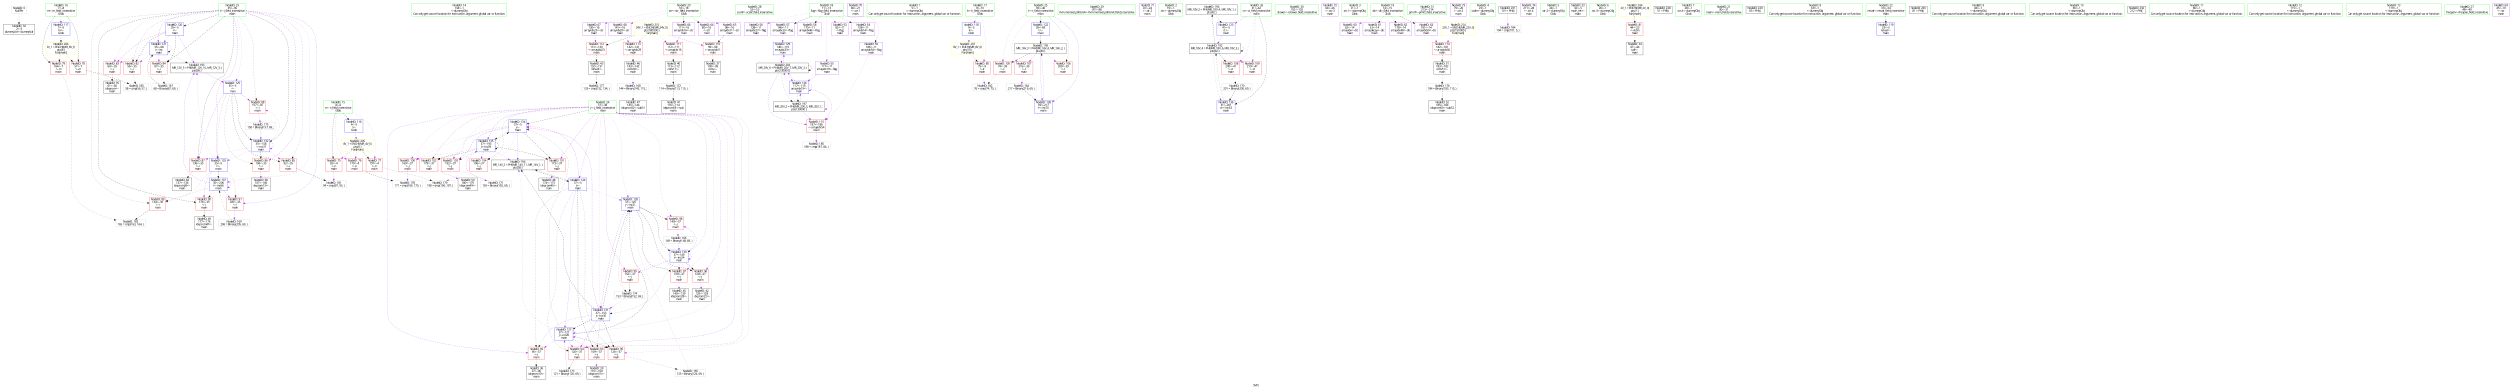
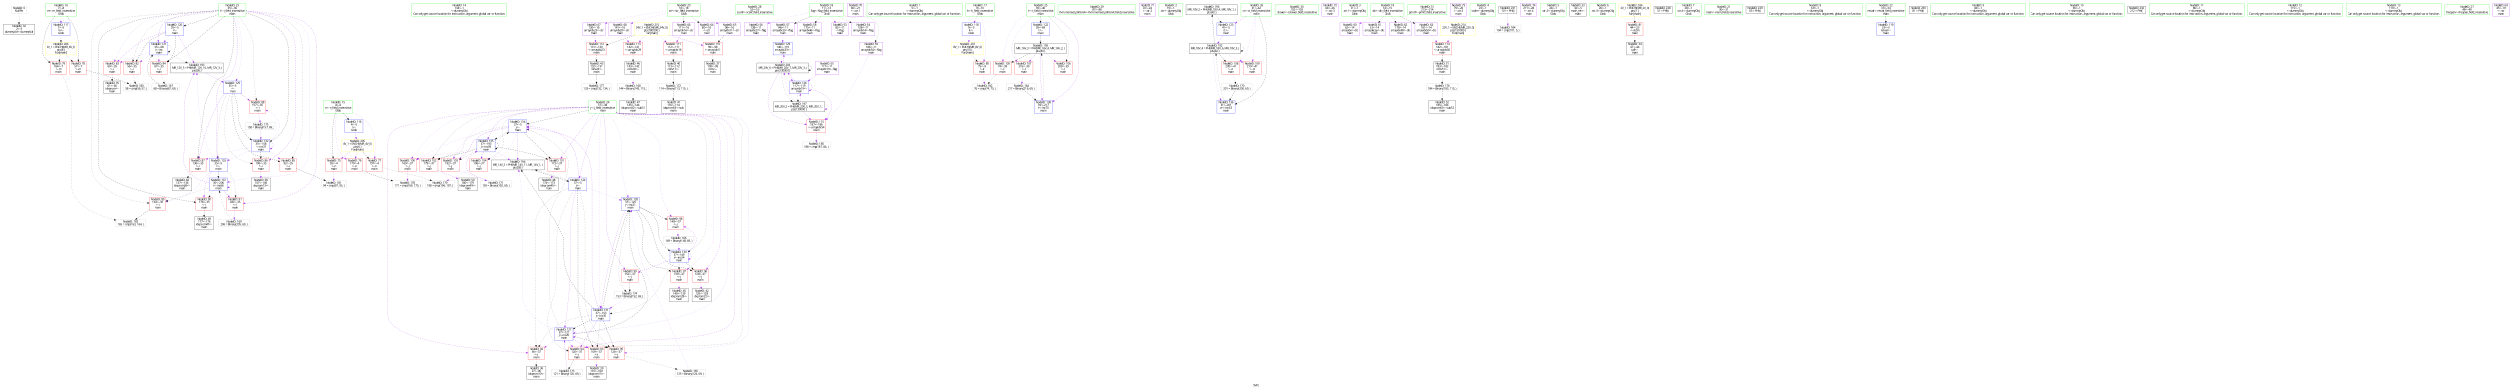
  digraph {
    fontname="Open Sans"
    label=SVFG
    node [color=red fontname="Open Sans" shape=record]
    edge [color=purple fontname="Open Sans" style=dotted]
    n1 [color=grey label="{NodeID: 0\nNullPtr}"]
    n2 [color=black label="{NodeID: 32\n2\<--3\ndummyVal\<--dummyVal\n}"]
    n3 [color=grey label="{NodeID: 180\n58 = cmp(56, 57, )\n}"]
    n4 [label="{NodeID: 97\n139\<--37\n\<--j\nmain\n}"]
    n5 [color=black label="{NodeID: 45\n140\<--139\nidxprom28\<--\nmain\n}"]
    n6 [color=green label="{NodeID: 14\n134\<--1\n\<--dummyObj\nCan only get source location for instruction, argument, global var or function.}"]
    n7 [color=black label="{NodeID: 194\nMR_14V_2 = PHI(MR_14V_11, MR_14V_1, )\npts\{38 \}\n}"]
    n8 [color=blue label="{NodeID: 124\n37\<--5\nj\<--\nmain\n}"]
    n9 [color=blue label="{NodeID: 127\n37\<--121\nj\<--inc20\nmain\n}"]
    n10 [label="{NodeID: 92\n96\<--37\n\<--j\nmain\n}"]
    n11 [label="{NodeID: 93\n109\<--37\n\<--j\nmain\n}"]
    n12 [label="{NodeID: 94\n120\<--37\n\<--j\nmain\n}"]
    n13 [label="{NodeID: 95\n124\<--37\n\<--j\nmain\n}"]
    n14 [color=blue label="{NodeID: 128\n37\<--125\nj\<--inc21\nmain\n}"]
    n15 [color=blue label="{NodeID: 134\n37\<--5\nj\<--\nmain\n}"]
    n16 [color=black label="{NodeID: 36\n97\<--96\nidxprom10\<--\nmain\n}"]
    n17 [color=black label="{NodeID: 39\n110\<--109\nidxprom15\<--\nmain\n}"]
    n18 [color=grey label="{NodeID: 173\n121 = Binary(120, 69, )\n}"]
    n19 [color=grey label="{NodeID: 165\n125 = Binary(124, 69, )\n}"]
    n20 [label="{NodeID: 98\n148\<--37\n\<--j\nmain\n}"]
    n21 [color=blue label="{NodeID: 130\n37\<--149\nj\<--inc34\nmain\n}"]
    n22 [color=grey label="{NodeID: 174\n153 = Binary(152, 69, )\n}"]
    n23 [color=blue label="{NodeID: 131\n37\<--153\nj\<--inc35\nmain\n}"]
    n24 [label="{NodeID: 96\n128\<--37\n\<--j\nmain\n}"]
    n25 [label="{NodeID: 100\n169\<--37\n\<--j\nmain\n}"]
    n26 [label="{NodeID: 101\n173\<--37\n\<--j\nmain\n}"]
    n27 [color=blue label="{NodeID: 135\n37\<--193\nj\<--inc59\nmain\n}"]
    n28 [label="{NodeID: 102\n179\<--37\n\<--j\nmain\n}"]
    n29 [label="{NodeID: 103\n192\<--37\n\<--j\nmain\n}"]
    n30 [label="{NodeID: 104\n196\<--37\n\<--j\nmain\n}"]
    n31 [label="{NodeID: 111\n112\<--111\n\<--arrayidx16\nmain\n}"]
    n32 [color=black label="{NodeID: 40\n113\<--112\nconv17\<--\nmain\n}"]
    n33 [color=grey label="{NodeID: 172\n114 = Binary(113, 115, )\n}"]
    n34 [color=black label="{NodeID: 41\n116\<--114\nidxprom18\<--sub\nmain\n}"]
    n35 [color=green label="{NodeID: 28\n52\<--53\nscanf\<--scanf_field_insensitive\n}"]
    n36 [color=blue label="{NodeID: 125\n35\<--5\ni\<--\nmain\n}"]
    n37 [label="{NodeID: 85\n92\<--35\n\<--i\nmain\n}"]
    n38 [label="{NodeID: 86\n106\<--35\n\<--i\nmain\n}"]
    n39 [label="{NodeID: 87\n136\<--35\n\<--i\nmain\n}"]
    n40 [label="{NodeID: 88\n157\<--35\n\<--i\nmain\n}"]
    n41 [color=blue label="{NodeID: 132\n35\<--158\ni\<--inc37\nmain\n}"]
    n42 [color=blue label="{NodeID: 133\n35\<--5\ni\<--\nmain\n}"]
    n43 [color=grey label="{NodeID: 181\n94 = cmp(97, 93, )\n}"]
    n44 [color=black label="{NodeID: 38\n107\<--106\nidxprom13\<--\nmain\n}"]
    n45 [color=black label="{NodeID: 44\n137\<--136\nidxprom26\<--\nmain\n}"]
    n46 [color=grey label="{NodeID: 175\n158 = Binary(157, 69, )\n}"]
    n47 [color=blue label="{NodeID: 137\n35\<--206\ni\<--inc66\nmain\n}"]
    n48 [label="{NodeID: 89\n163\<--35\n\<--i\nmain\n}"]
    n49 [label="{NodeID: 90\n176\<--35\n\<--i\nmain\n}"]
    n50 [label="{NodeID: 91\n205\<--35\n\<--i\nmain\n}"]
    n51 [color=black label="{NodeID: 193\nMR_12V_5 = PHI(MR_12V_10, MR_12V_3, )\npts\{36 \}\n}"]
    n52 [color=grey label="{NodeID: 183\n165 = cmp(163, 164, )\n}"]
    n53 [color=black label="{NodeID: 49\n177\<--176\nidxprom47\<--\nmain\n}"]
    n54 [color=grey label="{NodeID: 169\n206 = Binary(205, 69, )\n}"]
    n55 [color=black label="{NodeID: 42\n129\<--128\nidxprom22\<--\nmain\n}"]
    n56 [color=purple label="{NodeID: 56\n138\<--11\narrayidx27\<--flag\nmain\n}"]
    n57 [color=purple label="{NodeID: 70\n46\<--21\n\<--.str.1\nmain\n}"]
    n58 [color=grey label="{NodeID: 167\n68 = Binary(67, 69, )\n}"]
    n59 [color=blue label="{NodeID: 121\n35\<--68\ni\<--inc\nmain\n}"]
    n60 [label="{NodeID: 84\n67\<--35\n\<--i\nmain\n}"]
    n61 [label="{NodeID: 82\n56\<--35\n\<--i\nmain\n}"]
    n62 [label="{NodeID: 83\n60\<--35\n\<--i\nmain\n}"]
    n63 [color=black label="{NodeID: 35\n61\<--60\nidxprom\<--\nmain\n}"]
    n64 [color=green label="{NodeID: 1\n5\<--1\n\<--dummyObj\nCan only get source location for instruction, argument, global var or function.}"]
    n65 [color=grey label="{NodeID: 166\n149 = Binary(148, 69, )\n}"]
    n66 [label="{NodeID: 99\n152\<--37\n\<--j\nmain\n}"]
    n67 [color=green label="{NodeID: 15\n4\<--6\nn\<--n_field_insensitive\nGlob }"]
    n68 [label="{NodeID: 75\n93\<--4\n\<--n\nmain\n}"]
    n69 [label="{NodeID: 76\n170\<--4\n\<--n\nmain\n}"]
    n70 [label="{NodeID: 77\n197\<--4\n\<--n\nmain\n}"]
    n71 [color=blue label="{NodeID: 116\n4\<--5\nn\<--\nGlob }"]
    n72 [color=grey label="{NodeID: 178\n171 = cmp(169, 170, )\n}"]
    n73 [color=grey label="{NodeID: 179\n198 = cmp(196, 197, )\n}"]
    n74 [color=yellow label="{NodeID: 205\n4V_1 = ENCHI(MR_4V_0)\npts\{6 \}\nFun[main]}" style=double]
    n75 [color=black label="{NodeID: 195\nMR_16V_3 = PHI(MR_16V_4, MR_16V_2, )\npts\{40 \}\n}"]
    n76 [label="{NodeID: 105\n74\<--39\n\<--t\nmain\n}"]
    n77 [label="{NodeID: 106\n209\<--39\n\<--t\nmain\n}"]
    n78 [label="{NodeID: 107\n216\<--39\n\<--t\nmain\n}"]
    n79 [color=blue label="{NodeID: 138\n39\<--217\nt\<--inc70\nmain\n}"]
    n80 [color=grey label="{NodeID: 182\n76 = cmp(74, 75, )\n}"]
    n81 [color=grey label="{NodeID: 164\n217 = Binary(216, 69, )\n}"]
    n82 [label="{NodeID: 112\n131\<--130\n\<--arrayidx23\nmain\n}"]
    n83 [color=black label="{NodeID: 43\n132\<--131\nconv24\<--\nmain\n}"]
    n84 [color=grey label="{NodeID: 177\n133 = cmp(132, 134, )\n}"]
    n85 [color=green label="{NodeID: 29\n87\<--88\nllvm.memset.p0i8.i64\<--llvm.memset.p0i8.i64_field_insensitive\n}"]
    n86 [color=blue label="{NodeID: 126\n117\<--119\narrayidx19\<--\nmain\n}"]
    n87 [label="{NodeID: 115\n187\<--186\n\<--arrayidx54\nmain\n}"]
    n88 [color=black label="{NodeID: 197\nMR_20V_2 = PHI(MR_20V_3, MR_20V_1, )\npts\{130000 \}\n}"]
    n89 [color=black label="{NodeID: 203\nMR_20V_6 = PHI(MR_20V_7, MR_20V_3, )\npts\{130000 \}\n}"]
    n90 [color=grey label="{NodeID: 185\n188 = cmp(187, 84, )\n}"]
    n91 [color=blue label="{NodeID: 129\n146\<--119\narrayidx33\<--\nmain\n}"]
    n92 [color=purple label="{NodeID: 57\n146\<--11\narrayidx33\<--flag\nmain\n}"]
    n93 [color=purple label="{NodeID: 71\n50\<--24\n\<--.str.2\nmain\n}"]
    n94 [color=grey label="{NodeID: 168\n144 = Binary(143, 115, )\n}"]
    n95 [color=black label="{NodeID: 47\n145\<--144\nidxprom32\<--sub31\nmain\n}"]
    n96 [color=green label="{NodeID: 2\n19\<--1\n.str\<--dummyObj\nGlob }"]
    n97 [color=green label="{NodeID: 16\n7\<--8\nm\<--m_field_insensitive\nGlob }"]
    n98 [label="{NodeID: 78\n57\<--7\n\<--m\nmain\n}"]
    n99 [label="{NodeID: 79\n164\<--7\n\<--m\nmain\n}"]
    n100 [color=blue label="{NodeID: 117\n7\<--5\nm\<--\nGlob }"]
    n101 [color=yellow label="{NodeID: 206\n6V_1 = ENCHI(MR_6V_0)\npts\{8 \}\nFun[main]}" style=double]
    n102 [color=black label="{NodeID: 196\nMR_18V_2 = PHI(MR_18V_4, MR_18V_1, )\npts\{42 \}\n}"]
    n103 [color=blue label="{NodeID: 123\n41\<--5\nct\<--\nmain\n}"]
    n104 [color=black label="{NodeID: 192\nMR_18V_4 = PHI(MR_18V_6, MR_18V_3, )\npts\{42 \}\n}"]
    n105 [color=blue label="{NodeID: 136\n41\<--201\nct\<--inc63\nmain\n}"]
    n106 [label="{NodeID: 108\n200\<--41\n\<--ct\nmain\n}"]
    n107 [label="{NodeID: 109\n210\<--41\n\<--ct\nmain\n}"]
    n108 [label="{NodeID: 113\n142\<--141\n\<--arrayidx29\nmain\n}"]
    n109 [color=black label="{NodeID: 46\n143\<--142\nconv30\<--\nmain\n}"]
    n110 [color=green label="{NodeID: 30\n102\<--103\nislower\<--islower_field_insensitive\n}"]
    n111 [color=black label="{NodeID: 48\n174\<--173\nidxprom45\<--\nmain\n}"]
    n112 [color=black label="{NodeID: 50\n180\<--179\nidxprom49\<--\nmain\n}"]
    n113 [color=grey label="{NodeID: 171\n193 = Binary(192, 69, )\n}"]
    n114 [color=purple label="{NodeID: 58\n175\<--11\narrayidx46\<--flag\nmain\n}"]
    n115 [color=purple label="{NodeID: 72\n64\<--26\n\<--.str.3\nmain\n}"]
    n116 [color=green label="{NodeID: 3\n21\<--1\n.str.1\<--dummyObj\nGlob }"]
    n117 [color=green label="{NodeID: 17\n9\<--10\nk\<--k_field_insensitive\nGlob }"]
    n118 [label="{NodeID: 80\n75\<--9\n\<--k\nmain\n}"]
    n119 [color=blue label="{NodeID: 118\n9\<--5\nk\<--\nGlob }"]
    n120 [color=yellow label="{NodeID: 207\n8V_1 = ENCHI(MR_8V_0)\npts\{10 \}\nFun[main]}" style=double]
    n121 [label="{NodeID: 114\n182\<--181\n\<--arrayidx50\nmain\n}"]
    n122 [color=black label="{NodeID: 51\n183\<--182\nconv51\<--\nmain\n}"]
    n123 [color=grey label="{NodeID: 176\n184 = Binary(183, 115, )\n}"]
    n124 [color=black label="{NodeID: 52\n185\<--184\nidxprom53\<--sub52\nmain\n}"]
    n125 [color=green label="{NodeID: 31\n213\<--214\nprintf\<--printf_field_insensitive\n}"]
    n126 [color=purple label="{NodeID: 59\n186\<--11\narrayidx54\<--flag\nmain\n}"]
    n127 [color=purple label="{NodeID: 73\n79\<--26\n\<--.str.3\nmain\n}"]
    n128 [color=grey label="{NodeID: 170\n201 = Binary(200, 69, )\n}"]
    n129 [color=green label="{NodeID: 4\n23\<--1\nstdin\<--dummyObj\nGlob }"]
    n130 [color=grey label="{NodeID: 184\n104 = cmp(101, 5, )\n}"]
    n131 [color=green label="{NodeID: 18\n11\<--13\nflag\<--flag_field_insensitive\nGlob }"]
    n132 [color=purple label="{NodeID: 53\n82\<--11\n\<--flag\nmain\n}"]
    n133 [color=purple label="{NodeID: 54\n108\<--11\narrayidx14\<--flag\nmain\n}"]
    n134 [color=purple label="{NodeID: 55\n117\<--11\narrayidx19\<--flag\nmain\n}"]
    n135 [color=purple label="{NodeID: 60\n62\<--14\narrayidx\<--dic\nmain\n}"]
    n136 [color=purple label="{NodeID: 74\n211\<--28\n\<--.str.4\nmain\n}"]
    n137 [color=green label="{NodeID: 5\n24\<--1\n.str.2\<--dummyObj\nGlob }"]
    n138 [color=green label="{NodeID: 19\n14\<--15\ndic\<--dic_field_insensitive\nGlob }"]
    n139 [color=purple label="{NodeID: 61\n63\<--14\narraydecay\<--dic\nmain\n}"]
    n140 [color=purple label="{NodeID: 62\n178\<--14\narrayidx48\<--dic\nmain\n}"]
    n141 [color=purple label="{NodeID: 63\n181\<--14\narrayidx50\<--dic\nmain\n}"]
    n142 [color=black label="{NodeID: 33\n32\<--5\nmain_ret\<--\nmain\n}"]
    n143 [color=green label="{NodeID: 6\n26\<--1\n.str.3\<--dummyObj\nGlob }"]
    n144 [color=green label="{NodeID: 20\n16\<--18\nstr\<--str_field_insensitive\nGlob }"]
    n145 [color=purple label="{NodeID: 64\n80\<--16\n\<--str\nmain\n}"]
    n146 [color=purple label="{NodeID: 65\n98\<--16\narrayidx11\<--str\nmain\n}"]
    n147 [color=purple label="{NodeID: 66\n111\<--16\narrayidx16\<--str\nmain\n}"]
    n148 [color=purple label="{NodeID: 67\n130\<--16\narrayidx23\<--str\nmain\n}"]
    n149 [color=purple label="{NodeID: 68\n141\<--16\narrayidx29\<--str\nmain\n}"]
    n150 [label="{NodeID: 110\n99\<--98\n\<--arrayidx11\nmain\n}"]
    n151 [color=black label="{NodeID: 37\n100\<--99\nconv\<--\nmain\n}"]
    n152 [color=black label="{NodeID: 34\n47\<--44\ncall\<--\nmain\n}"]
    n153 [color=yellow label="{NodeID: 214\n22V_1 = ENCHI(MR_22V_0)\npts\{150000 \}\nFun[main]}" style=double]
    n154 [color=black label="{NodeID: 228\n51 = PHI()\n}"]
    n155 [color=green label="{NodeID: 7\n28\<--1\n.str.4\<--dummyObj\nGlob }"]
    n156 [color=green label="{NodeID: 21\n30\<--31\nmain\<--main_field_insensitive\n}"]
    n157 [color=yellow label="{NodeID: 215\n24V_1 = ENCHI(MR_24V_0)\npts\{180000 \}\nFun[main]}" style=double]
    n158 [color=black label="{NodeID: 229\n65 = PHI()\n}"]
    n159 [color=green label="{NodeID: 8\n69\<--1\n\<--dummyObj\nCan only get source location for instruction, argument, global var or function.}"]
    n160 [color=green label="{NodeID: 22\n33\<--34\nretval\<--retval_field_insensitive\nmain\n}"]
    n161 [color=blue label="{NodeID: 119\n33\<--5\nretval\<--\nmain\n}"]
    n162 [color=black label="{NodeID: 230\n81 = PHI()\n}"]
    n163 [color=green label="{NodeID: 9\n84\<--1\n\<--dummyObj\nCan only get source location for instruction, argument, global var or function.}"]
    n164 [color=green label="{NodeID: 23\n35\<--36\ni\<--i_field_insensitive\nmain\n}"]
    n165 [color=blue label="{NodeID: 120\n35\<--5\ni\<--\nmain\n}"]
    n166 [color=black label="{NodeID: 231\n101 = PHI()\n}"]
    n167 [color=green label="{NodeID: 10\n85\<--1\n\<--dummyObj\nCan only get source location for instruction, argument, global var or function.}"]
    n168 [color=green label="{NodeID: 24\n37\<--38\nj\<--j_field_insensitive\nmain\n}"]
    n169 [color=yellow label="{NodeID: 204\n2V_1 = ENCHI(MR_2V_0)\npts\{1 \}\nFun[main]}" style=double]
    n170 [label="{NodeID: 81\n44\<--23\n\<--stdin\nmain\n}"]
    n171 [color=black label="{NodeID: 232\n212 = PHI()\n}"]
    n172 [color=green label="{NodeID: 11\n86\<--1\n\<--dummyObj\nCan only get source location for instruction, argument, global var or function.}"]
    n173 [color=green label="{NodeID: 25\n39\<--40\nt\<--t_field_insensitive\nmain\n}"]
    n174 [color=blue label="{NodeID: 122\n39\<--69\nt\<--\nmain\n}"]
    n175 [color=green label="{NodeID: 12\n115\<--1\n\<--dummyObj\nCan only get source location for instruction, argument, global var or function.}"]
    n176 [color=green label="{NodeID: 26\n41\<--42\nct\<--ct_field_insensitive\nmain\n}"]
    n177 [color=green label="{NodeID: 13\n119\<--1\n\<--dummyObj\nCan only get source location for instruction, argument, global var or function.}"]
    n178 [color=green label="{NodeID: 27\n48\<--49\nfreopen\<--freopen_field_insensitive\n}"]
    n179 [color=purple label="{NodeID: 69\n45\<--19\n\<--.str\nmain\n}"]
    n1 -> n2 [color=black]
    n4 -> n5
    n7 -> n8 [color=black style=dashed]
    n8 -> n7 [color=black]
    n8 -> n9 [style=dashed]
    n8 -> n10 [color=black]
    n8 -> n11 [color=black style=dashed]
    n8 -> n12 [color=black]
    n8 -> n13 [color=black]
    n8 -> n14
    n8 -> n15 [style=dashed]
    n9 -> n7
    n9 -> n9 [style=dashed]
    n9 -> n10
    n9 -> n11 [style=dashed]
    n9 -> n12 [style=dashed]
    n9 -> n13 [color=black style=dashed]
    n9 -> n14 [color=black style=dashed]
    n9 -> n15 [color=black]
    n10 -> n16 [color=black]
    n11 -> n17
    n12 -> n18 [color=black style=dashed]
    n13 -> n19 [color=black]
    n14 -> n4 [color=black style=dashed]
    n14 -> n20 [color=black style=dashed]
    n14 -> n21 [color=black style=dashed]
    n14 -> n22 [color=black]
    n14 -> n23 [style=dashed]
    n14 -> n24 [color=black style=dashed]
    n15 -> n7 [style=dashed]
    n15 -> n15
    n15 -> n25
    n15 -> n26 [color=black style=dashed]
    n15 -> n27 [color=black]
    n15 -> n28 [color=black]
    n15 -> n29 [style=dashed]
    n15 -> n30
    n18 -> n9 [style=dashed]
    n19 -> n14
    n20 -> n65
    n21 -> n4 [color=black]
    n21 -> n20 [style=dashed]
    n21 -> n21 [style=dashed]
    n21 -> n23 [color=black]
    n21 -> n24 [color=black style=dashed]
    n21 -> n66 [style=dashed]
    n22 -> n23
    n23 -> n7 [color=black style=dashed]
    n23 -> n9 [color=black style=dashed]
    n23 -> n10 [color=black]
    n23 -> n11 [color=black]
    n23 -> n12 [style=dashed]
    n23 -> n13 [color=black style=dashed]
    n23 -> n14 [color=black style=dashed]
    n23 -> n15 [style=dashed]
    n24 -> n55 [style=dashed]
    n25 -> n72 [style=dashed]
    n26 -> n111
    n27 -> n7
    n27 -> n15 [color=black]
    n27 -> n25
    n27 -> n26 [color=black style=dashed]
    n27 -> n27 [color=black style=dashed]
    n27 -> n28 [color=black style=dashed]
    n27 -> n29 [color=black]
    n27 -> n30 [style=dashed]
    n28 -> n112 [style=dashed]
    n29 -> n113
    n30 -> n73
    n31 -> n32 [color=black]
    n32 -> n33 [color=black style=dashed]
    n33 -> n34 [color=black style=dashed]
    n36 -> n37 [color=black style=dashed]
    n36 -> n38 [color=black]
    n36 -> n39 [style=dashed]
    n36 -> n40 [style=dashed]
    n36 -> n41 [color=black style=dashed]
    n36 -> n42 [color=black]
    n37 -> n43 [color=black style=dashed]
    n38 -> n44 [style=dashed]
    n39 -> n45 [color=black]
    n40 -> n46 [style=dashed]
    n41 -> n37
    n41 -> n38 [color=black style=dashed]
    n41 -> n39
    n41 -> n40
    n41 -> n41 [style=dashed]
    n41 -> n42
    n42 -> n47 [color=black style=dashed]
    n42 -> n48
    n42 -> n49 [style=dashed]
    n42 -> n50 [color=black]
    n42 -> n51
    n46 -> n41 [style=dashed]
    n47 -> n47
    n47 -> n48 [color=black]
    n47 -> n49 [color=black]
    n47 -> n50 [style=dashed]
    n47 -> n51 [style=dashed]
    n48 -> n52 [color=black style=dashed]
    n49 -> n53 [color=black style=dashed]
    n50 -> n54 [style=dashed]
    n51 -> n36 [style=dashed]
    n54 -> n47 [color=black]
    n58 -> n59 [color=black style=dashed]
    n59 -> n51 [color=black]
    n59 -> n59 [color=black]
    n59 -> n60
    n59 -> n61
    n59 -> n62
    n60 -> n58 [color=black]
    n61 -> n3 [color=black]
    n62 -> n63 [color=black]
    n65 -> n21 [style=dashed]
    n66 -> n22 [color=black style=dashed]
    n67 -> n68 [color=black style=dashed]
    n67 -> n69
    n67 -> n70
    n67 -> n71 [color=black style=dashed]
    n68 -> n43 [style=dashed]
    n69 -> n72 [color=black style=dashed]
    n70 -> n73 [color=black]
    n71 -> n74 [style=dashed]
    n74 -> n68 [style=dashed]
    n74 -> n69
    n74 -> n70 [color=black style=dashed]
    n75 -> n76 [color=black style=dashed]
    n75 -> n77
    n75 -> n78 [style=dashed]
    n75 -> n79 [style=dashed]
    n76 -> n80 [color=black]
    n78 -> n81
    n79 -> n75 [color=black]
    n81 -> n79 [color=black style=dashed]
    n82 -> n83 [color=black style=dashed]
    n83 -> n84 [color=black style=dashed]
    n86 -> n86 [style=dashed]
    n86 -> n87 [style=dashed]
    n86 -> n88 [color=black]
    n86 -> n89 [style=dashed]
    n87 -> n90 [style=dashed]
    n88 -> n86 [style=dashed]
    n88 -> n87 [style=dashed]
    n88 -> n88
    n88 -> n89
    n89 -> n86
    n89 -> n87 [style=dashed]
    n89 -> n88 [color=black]
    n89 -> n89 [color=black style=dashed]
    n89 -> n91 [style=dashed]
    n91 -> n89
    n92 -> n91
    n94 -> n95 [color=black]
    n97 -> n98 [color=black style=dashed]
    n97 -> n99 [color=black style=dashed]
    n97 -> n100
    n98 -> n3 [color=black style=dashed]
    n99 -> n52 [color=black]
    n100 -> n101 [color=black]
    n101 -> n98 [color=black]
    n101 -> n99 [color=black]
    n102 -> n103 [color=black]
    n103 -> n104 [style=dashed]
    n104 -> n102 [color=black style=dashed]
    n104 -> n104 [color=black]
    n104 -> n105
    n104 -> n106 [color=black style=dashed]
    n104 -> n107
    n105 -> n104 [color=black]
    n106 -> n128 [color=black]
    n108 -> n109 [color=black]
    n109 -> n94
    n113 -> n27 [style=dashed]
    n117 -> n118
    n117 -> n119 [style=dashed]
    n118 -> n80
    n119 -> n120
    n120 -> n118 [color=black]
    n121 -> n122 [color=black style=dashed]
    n122 -> n123 [color=black]
    n123 -> n124 [color=black style=dashed]
    n126 -> n87
    n128 -> n105 [color=black style=dashed]
    n131 -> n56
    n131 -> n92 [color=black style=dashed]
    n131 -> n114 [color=black]
    n131 -> n126 [color=black]
    n131 -> n132
    n131 -> n133 [color=black]
-   n131 -> n134
    n134 -> n86 [style=dashed]
    n138 -> n135
    n138 -> n139 [color=black]
    n138 -> n140 [color=black]
    n138 -> n141 [color=black style=dashed]
    n141 -> n121
    n144 -> n145 [color=black]
    n144 -> n146
    n144 -> n147 [color=black style=dashed]
    n144 -> n148
    n144 -> n149
    n146 -> n150 [color=black style=dashed]
    n147 -> n31 [style=dashed]
    n148 -> n82 [style=dashed]
    n149 -> n108
    n150 -> n151 [color=black]
    n153 -> n121
    n157 -> n31
    n157 -> n82 [color=black style=dashed]
    n157 -> n108
    n157 -> n150 [style=dashed]
    n160 -> n161 [color=black style=dashed]
    n164 -> n36
    n164 -> n37 [color=black]
    n164 -> n38 [style=dashed]
    n164 -> n39 [color=black style=dashed]
    n164 -> n40 [color=black]
    n164 -> n41 [color=black style=dashed]
    n164 -> n42 [style=dashed]
    n164 -> n47
    n164 -> n48 [color=black]
    n164 -> n49 [color=black style=dashed]
    n164 -> n50 [style=dashed]
    n164 -> n59 [style=dashed]
    n164 -> n60 [color=black style=dashed]
    n164 -> n61 [color=black]
    n164 -> n62
    n164 -> n165 [color=black style=dashed]
    n165 -> n51 [style=dashed]
    n165 -> n59
    n165 -> n60 [color=black style=dashed]
    n165 -> n61 [color=black style=dashed]
    n165 -> n62 [style=dashed]
    n166 -> n130 [style=dashed]
    n168 -> n4
    n168 -> n8 [style=dashed]
    n168 -> n9
    n168 -> n10 [style=dashed]
    n168 -> n11 [color=black]
    n168 -> n12 [style=dashed]
    n168 -> n13
    n168 -> n14
    n168 -> n15 [color=black style=dashed]
    n168 -> n20
    n168 -> n21 [color=black]
    n168 -> n23
    n168 -> n24 [style=dashed]
    n168 -> n25
    n168 -> n26 [style=dashed]
    n168 -> n27 [style=dashed]
    n168 -> n28 [color=black]
    n168 -> n29
    n168 -> n30 [color=black]
    n168 -> n66 [style=dashed]
    n169 -> n170 [color=black style=dashed]
    n170 -> n152 [color=black]
    n173 -> n76
    n173 -> n77 [color=black]
    n173 -> n78
    n173 -> n79 [style=dashed]
    n173 -> n174 [color=black style=dashed]
    n174 -> n75 [color=black style=dashed]
    n176 -> n103 [style=dashed]
    n176 -> n105 [color=black style=dashed]
    n176 -> n106
    n176 -> n107
  }
